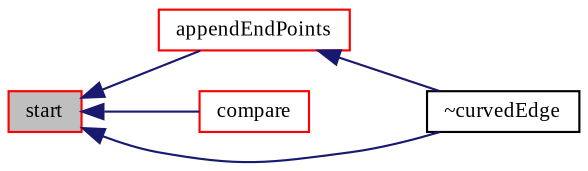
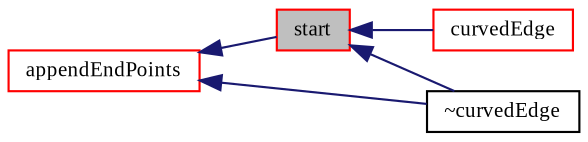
  digraph {
    fontname="Liberation Serif"
    rankdir=LR
    node [color=red fontname="Liberation Serif" fontsize=10 shape=record]
    edge [color=midnightblue dir=back fontname="Liberation Serif" fontsize=10 labelfontname=Helvetica labelfontsize=10 style=solid]
    n1 [fillcolor=grey75 fontcolor=black height=0.2 label=start style=filled width=0.4]
    n2 [height=0.2 label=appendEndPoints width=0.4]
-   n3 [height=0.2 label=compare width=0.4]
+   n3 [height=0.2 label=curvedEdge width=0.4]
    n4 [color=black height=0.2 label="~curvedEdge" width=0.4]
-   n1 -> n2
+   n2 -> n1
    n1 -> n3
    n1 -> n4
    n2 -> n4
  }
